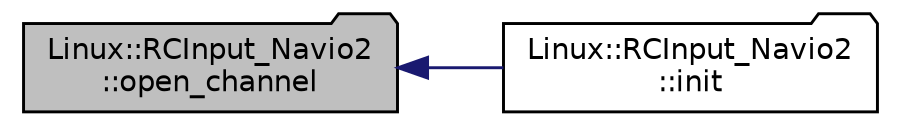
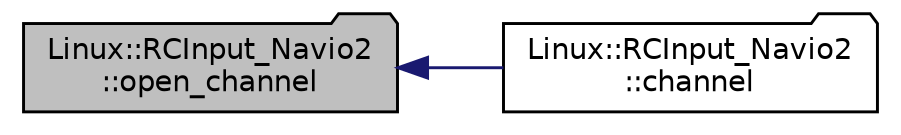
  digraph {
    rankdir=LR
    node [color=black fontname=Helvetica fontsize=10 shape=folder style=filled]
    n1 [fillcolor=grey75 fontcolor=black height=0.2 label="Linux::RCInput_Navio2\l::open_channel" width=0.4]
-   n2 [fillcolor=white height=0.2 label="Linux::RCInput_Navio2\l::init" width=0.4]
+   n2 [fillcolor=white height=0.2 label="Linux::RCInput_Navio2\l::channel" width=0.4]
    n1 -> n2 [color=midnightblue dir=back fontname=Helvetica fontsize=10 labelfontname=Helvetica labelfontsize=10 style=solid]
  }
